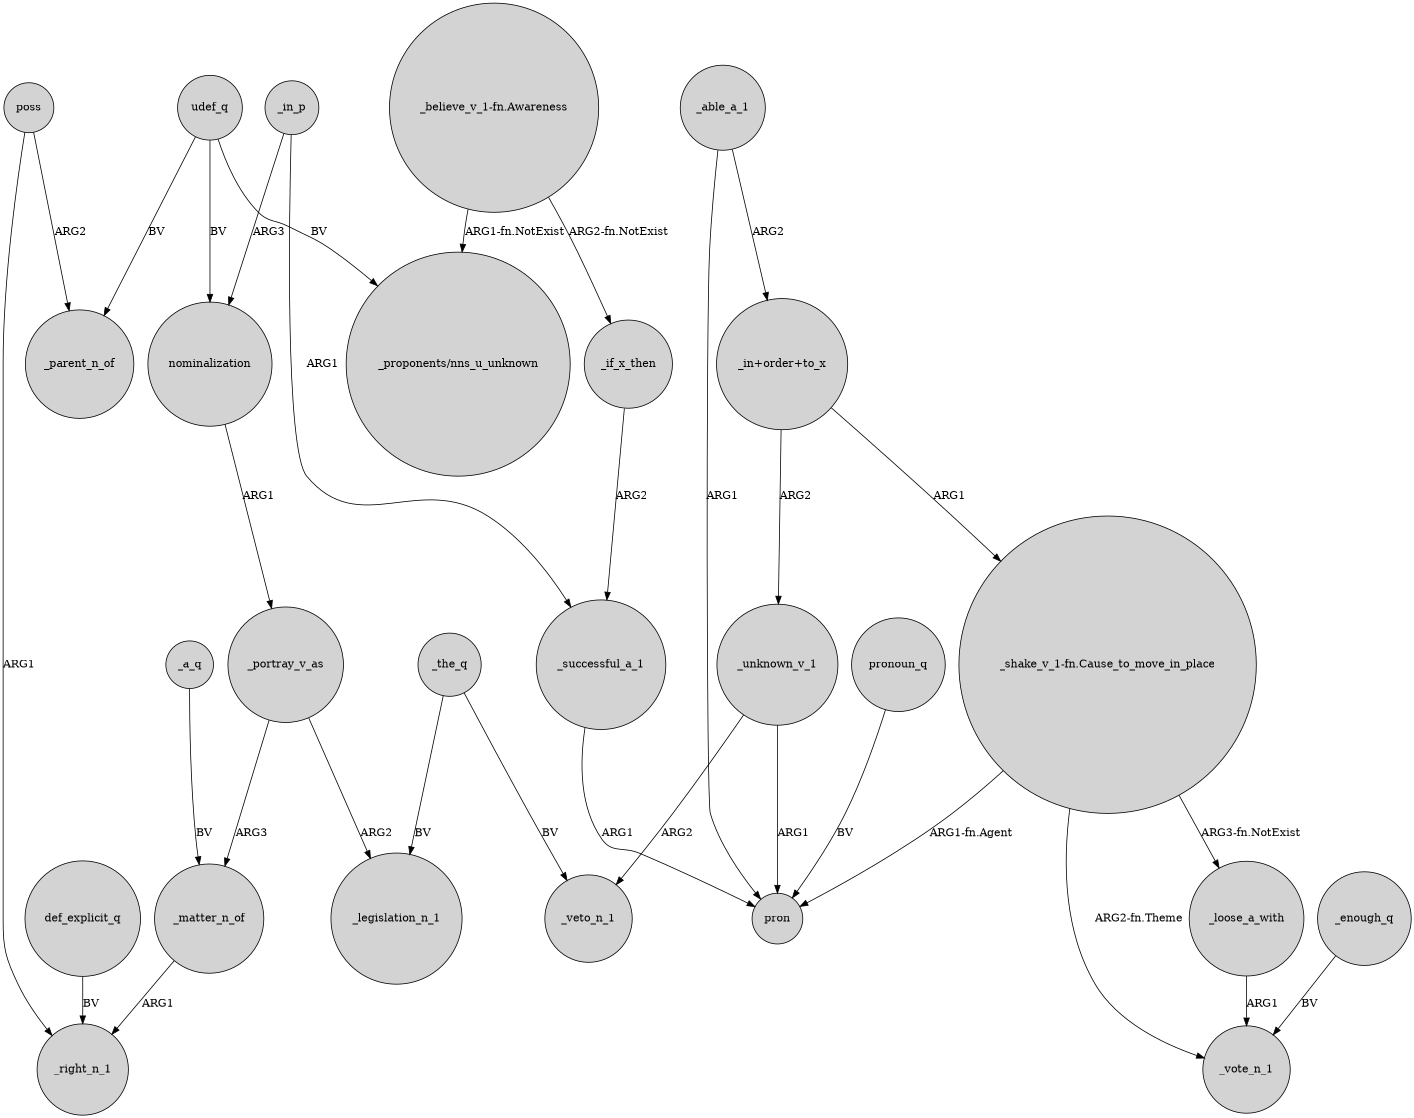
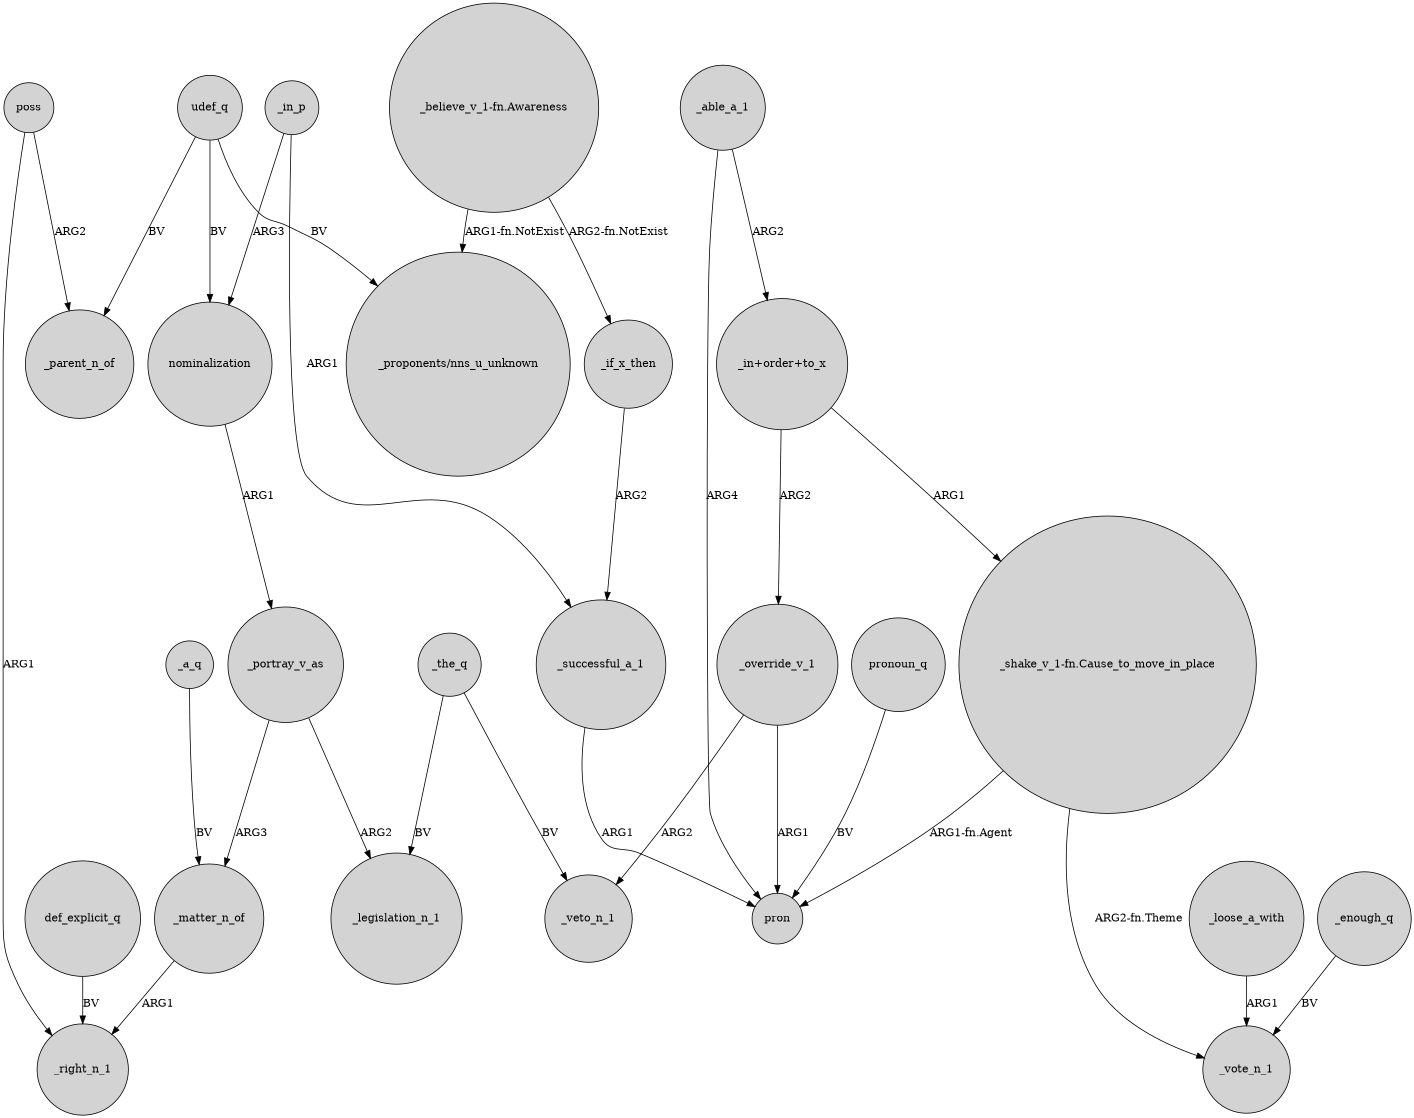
  digraph {
    node [shape=circle style=filled]
    udef_q
    _parent_n_of
    nominalization
    "_proponents/nns_u_unknown"
    _portray_v_as
    _matter_n_of
    _right_n_1
    _legislation_n_1
    "_shake_v_1-fn.Cause_to_move_in_place"
    _loose_a_with
    _vote_n_1
    pron
    _successful_a_1
    _the_q
    _veto_n_1
    _if_x_then
    _able_a_1
    "_in+order+to_x"
    _enough_q
    pronoun_q
    _in_p
-   _override_v_1 [label=_unknown_v_1]
+   _override_v_1
    "_believe_v_1-fn.Awareness"
    def_explicit_q
    poss
    _a_q
    udef_q -> _parent_n_of [label=BV]
    udef_q -> nominalization [label=BV]
    udef_q -> "_proponents/nns_u_unknown" [label=BV]
    nominalization -> _portray_v_as [label=ARG1]
    _portray_v_as -> _matter_n_of [label=ARG3]
    _portray_v_as -> _legislation_n_1 [label=ARG2]
    _matter_n_of -> _right_n_1 [label=ARG1]
-   "_shake_v_1-fn.Cause_to_move_in_place" -> _loose_a_with [label="ARG3-fn.NotExist"]
    "_shake_v_1-fn.Cause_to_move_in_place" -> _vote_n_1 [label="ARG2-fn.Theme"]
    "_shake_v_1-fn.Cause_to_move_in_place" -> pron [label="ARG1-fn.Agent"]
    _loose_a_with -> _vote_n_1 [label=ARG1]
    _successful_a_1 -> pron [label=ARG1]
    _the_q -> _legislation_n_1 [label=BV]
    _the_q -> _veto_n_1 [label=BV]
    _if_x_then -> _successful_a_1 [label=ARG2]
-   _able_a_1 -> pron [label=ARG1]
+   _able_a_1 -> pron [label=ARG4]
    _able_a_1 -> "_in+order+to_x" [label=ARG2]
    "_in+order+to_x" -> "_shake_v_1-fn.Cause_to_move_in_place" [label=ARG1]
    "_in+order+to_x" -> _override_v_1 [label=ARG2]
    _enough_q -> _vote_n_1 [label=BV]
    pronoun_q -> pron [label=BV]
    _in_p -> nominalization [label=ARG3]
    _in_p -> _successful_a_1 [label=ARG1]
    _override_v_1 -> pron [label=ARG1]
    _override_v_1 -> _veto_n_1 [label=ARG2]
    "_believe_v_1-fn.Awareness" -> "_proponents/nns_u_unknown" [label="ARG1-fn.NotExist"]
    "_believe_v_1-fn.Awareness" -> _if_x_then [label="ARG2-fn.NotExist"]
    def_explicit_q -> _right_n_1 [label=BV]
    poss -> _parent_n_of [label=ARG2]
    poss -> _right_n_1 [label=ARG1]
    _a_q -> _matter_n_of [label=BV]
  }
